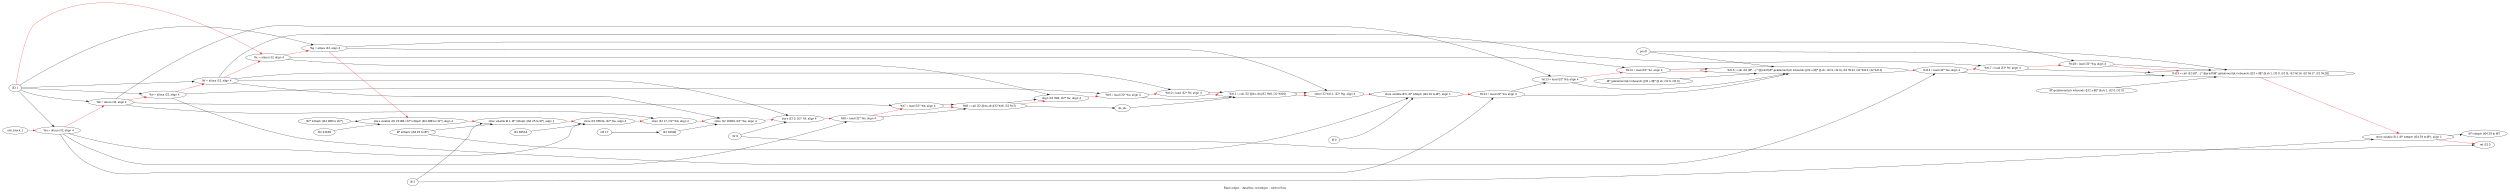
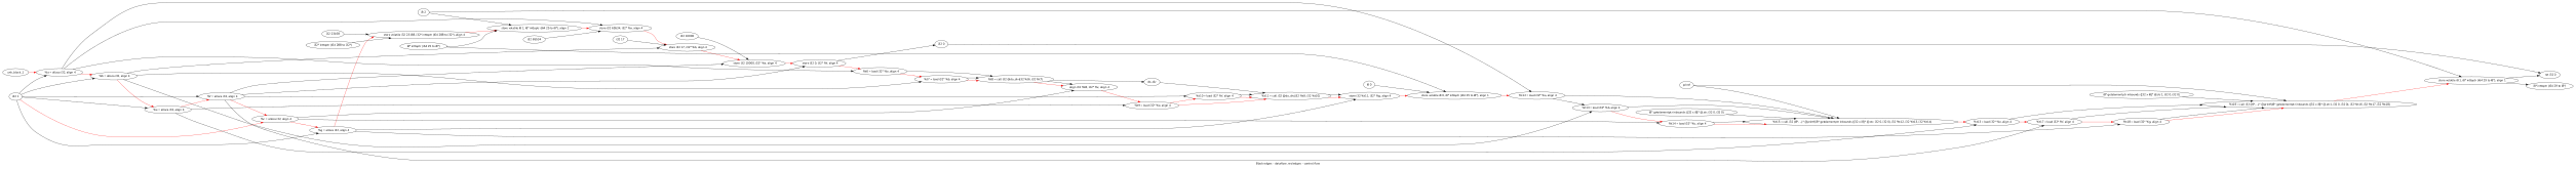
  digraph {
    compound=true
    fontname=Nunito
    label="Black edges - dataflow, red edges - control flow"
    rankdir=LR
    node [fontname=Nunito]
    edge [fontname=Nunito]
    n1 [label="  %a = alloca i32, align 4"]
    n2 [label="  %b = alloca i32, align 4"]
    n3 [label="  store i32 65534, i32* %a, align 4"]
    n4 [label="  %t6 = load i32* %a, align 4"]
    n5 [label="  %t12 = load i32* %a, align 4"]
    n6 [label="  %e = alloca i32, align 4"]
    n7 [label="  store i32 17, i32* %b, align 4"]
    n8 [label="  %t7 = load i32* %b, align 4"]
    n9 [label="  %t13 = load i32* %b, align 4"]
    n10 [label="  %t8 = call i32 @do_div(i32 %t6, i32 %t7)"]
    n11 [label="  %t15 = call i32 (i8*, ...)* @printf(i8* getelementptr inbounds ([32 x i8]* @.str, i32 0, i32 0), i32 %t12, i32 %t13, i32 %t14)"]
    n12 [label="  %f = alloca i32, align 4"]
    n13 [label="  %t9 = load i32* %e, align 4"]
    n14 [label="%t13 = load i32* %e, align 4"]
    n15 [label="  store i32 10000, i32* %e, align 4"]
    n16 [label="  %t14 = load i32* %c, align 4"]
    n17 [label="  %c = alloca i32, align 4"]
    n18 [label="  store i32 0, i32* %f, align 4"]
    n19 [label="  %t10 = load i32* %f, align 4"]
    n20 [label="  %t17 = load i32* %f, align 4"]
    n21 [label="  %t11 = call i32 @do_div(i32 %t9, i32 %t10)"]
    n22 [label="  %t19 = call i32 (i8*, ...)* @printf(i8* getelementptr inbounds ([32 x i8]* @.str1, i32 0, i32 0), i32 %t16, i32 %t17, i32 %t18)"]
    n23 [label="  %g = alloca i32, align 4"]
    n24 [label="align i32 %t8, i32* %c, align 4"]
    n25 [label="  %t18 = load i32* %g, align 4"]
    n26 [label="  store volatile i32 23168, i32* inttoptr (i64 288 to i32*), align 4"]
    n27 [label="  store i32 %t11, i32* %g, align 4"]
    n28 [label="  store volatile i8 1, i8* inttoptr (i64 25 to i8*), align 1"]
    n29 [label="  store volatile i8 0, i8* inttoptr (i64 25 to i8*), align 1"]
    do_div
    n31 [label="  store volatile i8 1, i8* inttoptr (i64 29 to i8*), align 1"]
    n32 [label="  ret i32 0"]
    "i8* inttoptr (i64 29 to i8*)"
    unk_block_1
    "i32 1"
    "i32 23168"
    "i32* inttoptr (i64 288 to i32*)"
    n38 [label="i8 2"]
    "i8* inttoptr (i64 25 to i8*)"
    "i32 65534"
    "i32 17"
    "i32 10000"
    "i32 0"
    "i8 0"
    "i8* getelementptr inbounds ([32 x i8]* @.str, i32 0, i32 0)"
    printf
    "i8* getelementptr inbounds ([32 x i8]* @.str1, i32 0, i32 0)"
    n1 -> n2 [color=red weight=2]
    n1 -> n3
    n1 -> n4
    n1 -> n5
    n2 -> n6 [color=red weight=2]
    n2 -> n7
    n2 -> n8
    n2 -> n9
    n3 -> n7 [color=red weight=2]
    n4 -> n8 [color=red weight=2]
    n4 -> n10
    n5 -> n9 [color=black weight=2]
    n5 -> n11
    n6 -> n12 [color=red weight=2]
    n6 -> n13
    n6 -> n14
    n7 -> n15 [color=red weight=2]
    n8 -> n10 [color=red weight=2]
    n8 -> n10
    n9 -> n11
    n9 -> n16 [color=red weight=2]
    n10 -> n24 [color=red weight=2]
    n10 -> n24
    n10 -> do_div
    n11 -> n14 [color=red weight=2]
    n12 -> n15
    n12 -> n17 [color=red weight=2]
    n12 -> n18
    n12 -> n19
    n12 -> n20
    n13 -> n19 [color=red weight=2]
-   n13 -> n21
+   n13 -> n21 [color=red]
    n14 -> n20 [color=red weight=2]
    n14 -> n22
    n15 -> n18 [color=red weight=2]
    n16 -> n11 [color=red weight=2]
    n16 -> n11
    n17 -> n16
    n17 -> n23 [color=red weight=2]
    n17 -> n24
    n18 -> n4 [color=red weight=2]
    n19 -> n21 [color=red weight=2]
    n19 -> n21
    n20 -> n22
    n20 -> n25 [color=red weight=2]
    n21 -> n27 [color=red weight=2]
    n21 -> n27
    n22 -> n31 [color=red weight=2]
    n23 -> n25
    n23 -> n26 [color=red weight=2]
    n23 -> n27
    n24 -> n13 [color=red weight=2]
    n25 -> n22 [color=red weight=2]
    n25 -> n22
    n26 -> n28 [color=red weight=2]
    n27 -> n29 [color=red weight=2]
    n28 -> n3 [color=red weight=2]
    n29 -> n5 [color=red weight=2]
    do_div -> n21
-   n31 -> n32 [color=red weight=2]
+   n31 -> n32 [color=black weight=2]
    n31 -> "i8* inttoptr (i64 29 to i8*)"
    unk_block_1 -> n1 [color=red]
    "i32 1" -> n1
    "i32 1" -> n2
    "i32 1" -> n6
    "i32 1" -> n12
    "i32 1" -> n17 [color=red]
    "i32 1" -> n23
    "i32 23168" -> n26
    "i32* inttoptr (i64 288 to i32*)" -> n26
    n38 -> n28
    n38 -> n31
    "i8* inttoptr (i64 25 to i8*)" -> n28
    "i8* inttoptr (i64 25 to i8*)" -> n29
    "i32 65534" -> n3
-   "i32 17" -> "i32 10000"
+   "i32 17" -> n7
    "i32 10000" -> n15
-   "i32 0" -> n18
+   n18 -> "i32 0"
    "i32 0" -> n32
    "i8 0" -> n29
    "i8* getelementptr inbounds ([32 x i8]* @.str, i32 0, i32 0)" -> n11
    printf -> n11
    printf -> n22
    "i8* getelementptr inbounds ([32 x i8]* @.str1, i32 0, i32 0)" -> n22
  }
